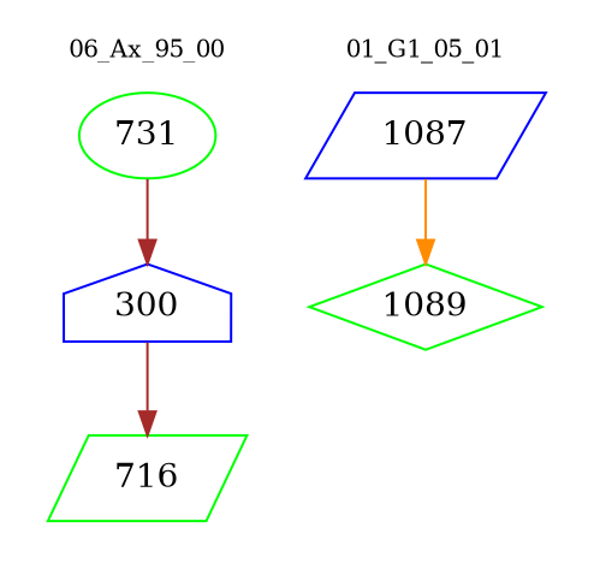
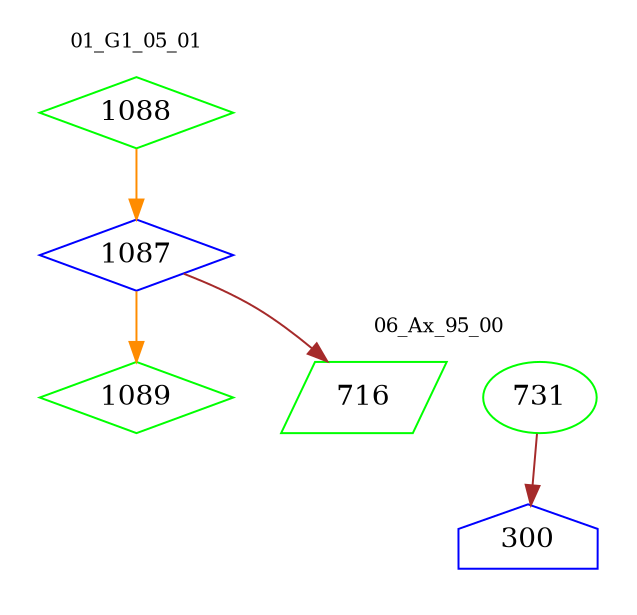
  digraph {
    node [color=green shape=parallelogram]
    edge [color=brown]
    n1 [label=731 shape=ellipse]
    n2 [color=blue label=300 shape=house]
    n3 [label=716]
-   n5 [color=blue label=1087]
+   n4 [label=1088 shape=diamond]
+   n5 [color=blue label=1087 shape=diamond]
    n6 [label=1089 shape=diamond]
    subgraph cluster_1 {
      color=white
      fontsize=10
      label="06_Ax_95_00"
      n1
      n2
      n3
    }
    subgraph cluster_2 {
      color=white
      fontsize=10
      label="01_G1_05_01"
+     n4
      n5
      n6
    }
    n1 -> n2
-   n2 -> n3
+   n5 -> n3
+   n4 -> n5 [color=darkorange]
    n5 -> n6 [color=darkorange]
  }
